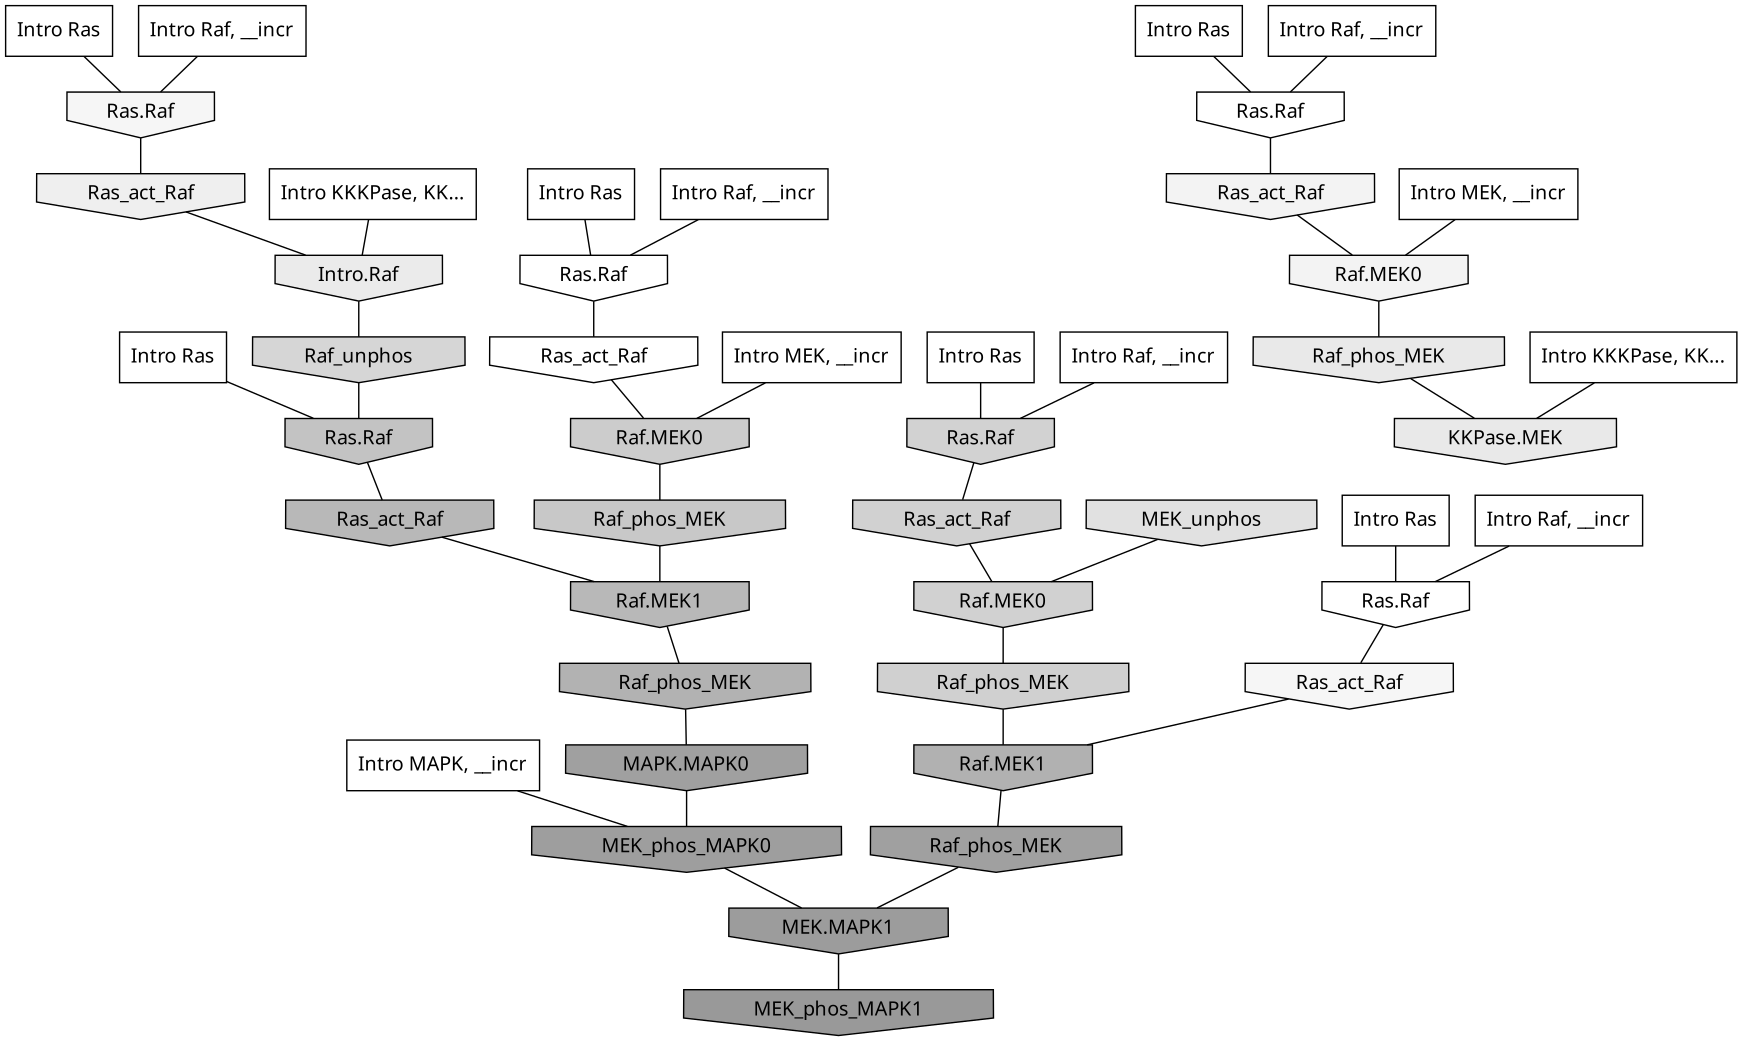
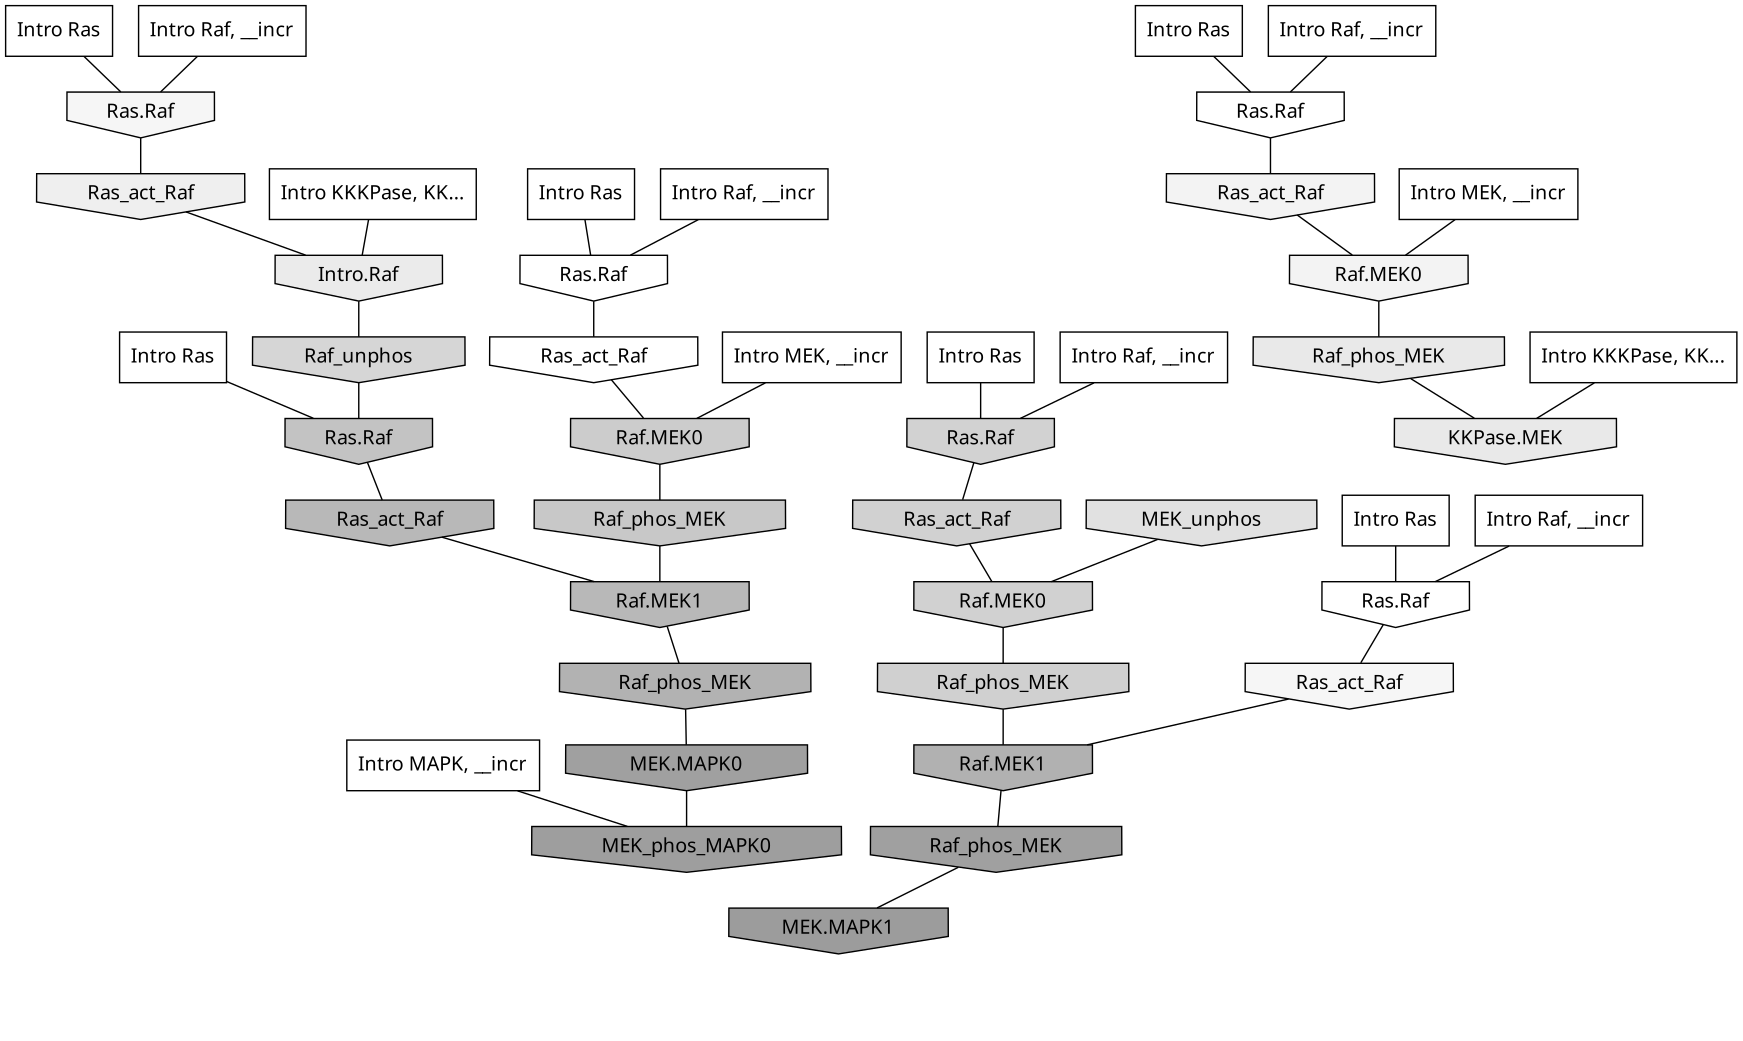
  digraph {
    rankdir=TB
    ranksep=0.30
    node [fillcolor="0.000 0.000 1.000" fontname="CMU Serif" shape=invhouse style=filled]
    edge [color="0.000 0.000 0.000" dir=none fontname="CMU Serif"]
    n1 [label="Intro Ras" shape=rectangle]
    n2 [fillcolor="0.000 0.000 0.998" label="Ras.Raf"]
    n3 [fillcolor="0.000 0.000 0.964" label=Ras_act_Raf]
    n4 [label="Intro Ras" shape=rectangle]
    n5 [fillcolor="0.000 0.000 0.764" label="Ras.Raf"]
    n6 [fillcolor="0.000 0.000 0.721" label=Ras_act_Raf]
    n7 [label="Intro Ras" shape=rectangle]
    n8 [fillcolor="0.000 0.000 0.822" label="Ras.Raf"]
    n9 [fillcolor="0.000 0.000 0.819" label=Ras_act_Raf]
    n10 [label="Intro Ras" shape=rectangle]
    n11 [label="Ras.Raf"]
    n12 [fillcolor="0.000 0.000 0.953" label=Ras_act_Raf]
    n13 [label="Intro Ras" shape=rectangle]
    n14 [fillcolor="0.000 0.000 0.961" label="Ras.Raf"]
    n15 [fillcolor="0.000 0.000 0.937" label=Ras_act_Raf]
    n16 [label="Intro Ras" shape=rectangle]
    n17 [fillcolor="0.000 0.000 0.999" label="Ras.Raf"]
    n18 [fillcolor="0.000 0.000 0.999" label=Ras_act_Raf]
    n19 [label="Intro Raf, __incr" shape=rectangle]
    n20 [label="Intro Raf, __incr" shape=rectangle]
    n21 [label="Intro Raf, __incr" shape=rectangle]
    n22 [label="Intro Raf, __incr" shape=rectangle]
    n23 [label="Intro Raf, __incr" shape=rectangle]
    n24 [label="Intro MEK, __incr" shape=rectangle]
    n25 [fillcolor="0.000 0.000 0.797" label="Raf.MEK0"]
    n26 [fillcolor="0.000 0.000 0.785" label=Raf_phos_MEK]
    n27 [label="Intro MEK, __incr" shape=rectangle]
    n28 [fillcolor="0.000 0.000 0.953" label="Raf.MEK0"]
    n29 [fillcolor="0.000 0.000 0.913" label=Raf_phos_MEK]
    n30 [label="Intro MAPK, __incr" shape=rectangle]
    n31 [fillcolor="0.000 0.000 0.621" label=MEK_phos_MAPK0]
-   n32 [fillcolor="0.000 0.000 0.628" label="MAPK.MAPK0"]
+   n32 [fillcolor="0.000 0.000 0.628" label="MEK.MAPK0"]
    n33 [label="Intro KKKPase, KK..." shape=rectangle]
    n34 [fillcolor="0.000 0.000 0.920" label="Intro.Raf"]
    n35 [fillcolor="0.000 0.000 0.838" label=Raf_unphos]
    n36 [label="Intro KKKPase, KK..." shape=rectangle]
    n37 [fillcolor="0.000 0.000 0.911" label="KKPase.MEK"]
    n38 [fillcolor="0.000 0.000 0.694" label="Raf.MEK1"]
    n39 [fillcolor="0.000 0.000 0.627" label=Raf_phos_MEK]
    n40 [fillcolor="0.000 0.000 0.879" label=MEK_unphos]
    n41 [fillcolor="0.000 0.000 0.819" label="Raf.MEK0"]
    n42 [fillcolor="0.000 0.000 0.816" label=Raf_phos_MEK]
    n43 [fillcolor="0.000 0.000 0.721" label="Raf.MEK1"]
    n44 [fillcolor="0.000 0.000 0.697" label=Raf_phos_MEK]
    n45 [fillcolor="0.000 0.000 0.612" label="MEK.MAPK1"]
-   n46 [fillcolor="0.000 0.000 0.600" label=MEK_phos_MAPK1]
    n1 -> n2
    n2 -> n3
    n3 -> n38
    n4 -> n5
    n5 -> n6
    n6 -> n43
    n7 -> n8
    n8 -> n9
    n9 -> n41
    n10 -> n11
    n11 -> n12
    n12 -> n28
    n13 -> n14
    n14 -> n15
    n15 -> n34
    n16 -> n17
    n17 -> n18
    n18 -> n25
    n19 -> n2
    n20 -> n11
    n21 -> n17
    n22 -> n8
    n23 -> n14
    n24 -> n25
    n25 -> n26
    n26 -> n43
    n27 -> n28
    n28 -> n29
    n29 -> n37
    n30 -> n31
-   n31 -> n45
    n32 -> n31
    n33 -> n34
    n34 -> n35
    n35 -> n5
    n36 -> n37
    n38 -> n39
    n39 -> n45
    n40 -> n41
    n41 -> n42
    n42 -> n38
    n43 -> n44
    n44 -> n32
-   n45 -> n46
  }
